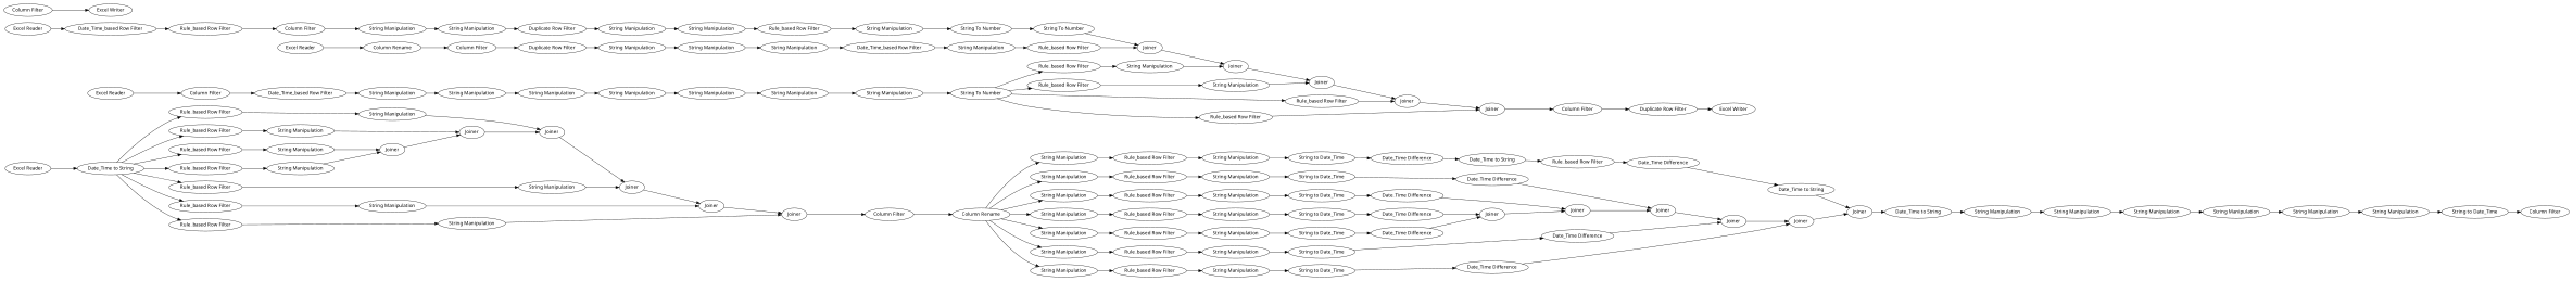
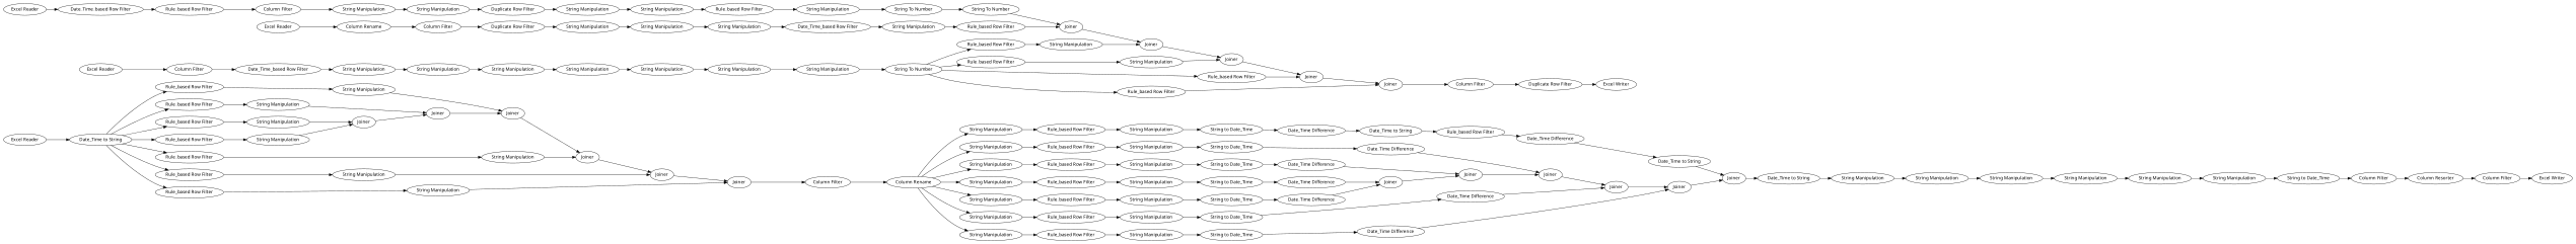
  digraph {
    rankdir=LR
    fontname="Noto Sans"
    node [fontname="Noto Sans"]
    edge [fontname="Noto Sans"]
    n1 [label="Rule_based Row Filter"]
    n2 [label="String Manipulation"]
    n3 [label=Joiner]
    n4 [label="Excel Reader"]
    n5 [label="Column Rename"]
    n6 [label="Column Filter"]
    n7 [label="String Manipulation"]
    n8 [label="String Manipulation"]
    n9 [label="Duplicate Row Filter"]
    n10 [label="String Manipulation"]
    n11 [label="String to Date_Time"]
    n12 [label="Date_Time Difference"]
    n13 [label=Joiner]
    n14 [label="Column Filter"]
    n15 [label="Column Rename"]
    n16 [label="String to Date_Time"]
    n17 [label="Date_Time Difference"]
    n18 [label=Joiner]
    n19 [label="Column Filter"]
    n20 [label="Date_Time_based Row Filter"]
    n21 [label="String Manipulation"]
    n22 [label="Date_Time Difference"]
    n23 [label=Joiner]
    n24 [label=Joiner]
    n25 [label="Rule_based Row Filter"]
    n26 [label="Date_Time Difference"]
    n27 [label="Date_Time to String"]
    n28 [label="String Manipulation"]
    n29 [label="String Manipulation"]
    n30 [label="String Manipulation"]
    n31 [label="String Manipulation"]
    n32 [label="String Manipulation"]
    n33 [label="String Manipulation"]
    n34 [label="String Manipulation"]
    n35 [label="Rule_based Row Filter"]
    n36 [label=Joiner]
    n37 [label=Joiner]
    n38 [label=Joiner]
    n39 [label="Date_Time to String"]
    n40 [label="Rule_based Row Filter"]
    n41 [label="Rule_based Row Filter"]
    n42 [label="Rule_based Row Filter"]
    n43 [label="Rule_based Row Filter"]
    n44 [label="Rule_based Row Filter"]
    n45 [label="Rule_based Row Filter"]
    n46 [label="String Manipulation"]
    n47 [label=Joiner]
    n48 [label=Joiner]
    n49 [label="Date_Time to String"]
    n50 [label="Duplicate Row Filter"]
    n51 [label="String Manipulation"]
    n52 [label="String Manipulation"]
    n53 [label="String To Number"]
    n54 [label="String To Number"]
    n55 [label="Rule_based Row Filter"]
    n56 [label="Rule_based Row Filter"]
    n57 [label="Rule_based Row Filter"]
    n58 [label="Rule_based Row Filter"]
    n59 [label=Joiner]
    n60 [label="String Manipulation"]
    n61 [label=Joiner]
    n62 [label="Rule_based Row Filter"]
    n63 [label="String Manipulation"]
    n64 [label=Joiner]
    n65 [label="Rule_based Row Filter"]
    n66 [label="String Manipulation"]
    n67 [label="String to Date_Time"]
    n68 [label="String Manipulation"]
    n69 [label="Date_Time to String"]
    n70 [label=Joiner]
    n71 [label="String Manipulation"]
    n72 [label="String Manipulation"]
    n73 [label="String Manipulation"]
    n74 [label="Date_Time Difference"]
    n75 [label="String Manipulation"]
    n76 [label="Date_Time Difference"]
    n77 [label="Column Filter"]
    n78 [label="Duplicate Row Filter"]
    n79 [label="Excel Writer"]
    n80 [label="String Manipulation"]
    n81 [label="String To Number"]
    n82 [label="String Manipulation"]
    n83 [label="String Manipulation"]
    n84 [label="Date_Time_based Row Filter"]
    n85 [label="String Manipulation"]
    n86 [label="String Manipulation"]
    n87 [label=Joiner]
    n88 [label="String Manipulation"]
    n89 [label="Rule_based Row Filter"]
    n90 [label="String Manipulation"]
    n91 [label="Rule_based Row Filter"]
    n92 [label="String Manipulation"]
    n93 [label="String Manipulation"]
    n94 [label="String to Date_Time"]
    n95 [label="Date_Time Difference"]
    n96 [label="String Manipulation"]
    n97 [label="String Manipulation"]
    n98 [label="String Manipulation"]
    n99 [label="String Manipulation"]
    n100 [label="String Manipulation"]
    n101 [label="Rule_based Row Filter"]
    n102 [label=Joiner]
    n103 [label="Excel Reader"]
    n104 [label="String Manipulation"]
    n105 [label="String to Date_Time"]
    n106 [label="Column Filter"]
    n107 [label="Excel Reader"]
    n108 [label="Date_Time_based Row Filter"]
    n109 [label="Rule_based Row Filter"]
+   n110 [label="Column Resorter"]
    n111 [label="Column Filter"]
    n112 [label="String Manipulation"]
    n113 [label="String Manipulation"]
    n114 [label="String Manipulation"]
    n115 [label="String to Date_Time"]
    n116 [label="Rule_based Row Filter"]
    n117 [label="String Manipulation"]
    n118 [label="Rule_based Row Filter"]
    n119 [label="String Manipulation"]
    n120 [label="Date_Time Difference"]
    n121 [label=Joiner]
    n122 [label="Excel Writer"]
    n123 [label="String Manipulation"]
    n124 [label="String to Date_Time"]
    n125 [label="Excel Reader"]
    n126 [label="Column Filter"]
    n127 [label="String Manipulation"]
    n128 [label="Rule_based Row Filter"]
    n129 [label="String to Date_Time"]
    n1 -> n2
    n2 -> n3
    n3 -> n13
    n4 -> n5
    n5 -> n6
    n6 -> n50
    n7 -> n8
    n8 -> n9
    n9 -> n82
    n10 -> n11
    n11 -> n12
    n12 -> n70
    n13 -> n14
    n14 -> n15
    n15 -> n28
    n15 -> n29
    n15 -> n30
    n15 -> n31
    n15 -> n32
    n15 -> n33
    n15 -> n34
    n16 -> n17
    n17 -> n18
    n18 -> n23
    n19 -> n20
    n20 -> n21
    n21 -> n112
    n22 -> n23
    n23 -> n24
    n24 -> n70
    n25 -> n26
    n26 -> n27
    n27 -> n48
    n28 -> n35
    n29 -> n91
    n30 -> n101
    n31 -> n116
    n32 -> n118
    n33 -> n65
    n34 -> n128
    n35 -> n68
    n36 -> n37
    n37 -> n38
    n38 -> n59
    n39 -> n1
    n39 -> n40
    n39 -> n41
    n39 -> n42
    n39 -> n43
    n39 -> n44
    n39 -> n45
    n40 -> n46
    n41 -> n60
    n42 -> n119
    n43 -> n96
    n44 -> n63
    n45 -> n86
    n46 -> n61
    n47 -> n48
    n48 -> n49
    n49 -> n92
    n50 -> n51
    n51 -> n52
    n52 -> n83
    n53 -> n36
    n54 -> n55
    n54 -> n56
    n54 -> n57
    n54 -> n58
    n55 -> n59
    n56 -> n80
    n57 -> n97
    n58 -> n121
    n59 -> n121
    n60 -> n61
    n61 -> n102
    n62 -> n36
    n63 -> n64
    n64 -> n3
    n65 -> n66
    n66 -> n67
    n67 -> n76
    n68 -> n16
    n69 -> n25
    n70 -> n47
    n71 -> n72
    n72 -> n73
    n73 -> n75
    n74 -> n47
    n75 -> n54
    n76 -> n24
    n77 -> n78
    n78 -> n79
    n80 -> n38
    n81 -> n53
    n82 -> n88
    n83 -> n84
    n84 -> n85
    n85 -> n62
    n86 -> n87
    n87 -> n64
    n88 -> n89
    n89 -> n90
    n90 -> n81
    n91 -> n114
    n92 -> n98
    n93 -> n94
    n94 -> n95
    n95 -> n69
    n96 -> n13
    n97 -> n37
    n98 -> n99
    n99 -> n100
    n100 -> n127
    n101 -> n93
    n102 -> n87
    n103 -> n19
    n104 -> n105
    n105 -> n106
+   n106 -> n110
    n107 -> n108
    n108 -> n109
    n109 -> n126
+   n110 -> n111
    n111 -> n122
    n112 -> n113
    n113 -> n71
    n114 -> n115
    n115 -> n22
    n116 -> n117
    n117 -> n129
    n118 -> n10
    n119 -> n102
    n120 -> n18
    n121 -> n77
    n123 -> n124
    n124 -> n120
    n125 -> n39
    n126 -> n7
    n127 -> n104
    n128 -> n123
    n129 -> n74
  }
